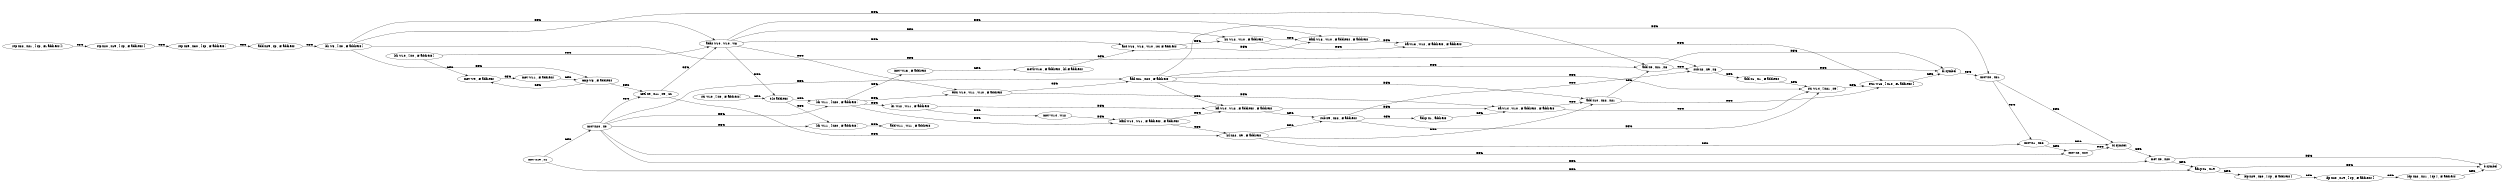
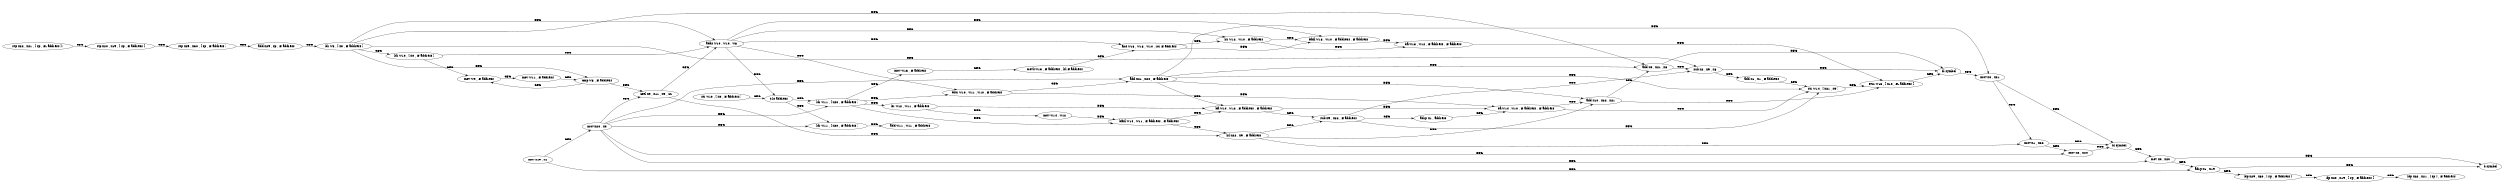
  digraph {
    rankdir=LR
    n1 [label="stp x22 , x21 , [ sp , #- address ]!"]
    n2 [label="stp x20 , x19 , [ sp , # address ]"]
    n3 [label="stp x29 , x30 , [ sp , # address ]"]
    n4 [label="add x29 , sp , # address"]
    n5 [label="ldr w8 , [ x0 , # address ]"]
    n6 [label="ldr w10 , [ x0 , # address ]"]
    n7 [label="cmp w8 , # address"]
    n8 [label="adds w10 , w10 , w8"]
    n9 [label="add x0 , x21 , x8"]
    n10 [label="sub x2 , x9 , x8"]
    n11 [label="mov w9 , # address"]
    n12 [label="csel x9 , x11 , x9 , cc"]
    n13 [label="b.lo address"]
    n14 [label="and w13 , w13 , w10 , ror # address"]
    n15 [label="lsr w12 , w10 , # address"]
    n16 [label="bfxil w13 , w10 , # address , # address"]
    n17 [label="extr w10 , w11 , w10 , # address"]
    n18 [label="bl symbol"]
    n19 [label="add x1 , x1 , # address"]
    n20 [label="mov w11 , # address"]
    n21 [label="mov x19 , x1"]
    n22 [label="mov x20 , x0"]
    n23 [label="adrp x1 , x19"]
    n24 [label="lsl x22 , x9 , # address"]
    n25 [label="ldr w11 , [ x20 , # address ]"]
    n26 [label="ldr w11 , [ x20 , # address ]"]
    n27 [label="add x21 , x20 , # address"]
    n28 [label="mov x2 , x20"]
    n29 [label="mov x0 , x20"]
    n30 [label="b symbol"]
    n31 [label="ldp x29 , x30 , [ sp , # address ]"]
    n32 [label="mov w13 , # address"]
    n33 [label="lsr w12 , w11 , # address"]
    n34 [label="bfxil w14 , w11 , # address , # address"]
    n35 [label="add w11 , w11 , # address"]
    n36 [label="bfi w14 , w12 , # address , # address"]
    n37 [label="add x10 , x22 , x21"]
    n38 [label="str w14 , [ x21 , x9 ]"]
    n39 [label="mov x0 , x21"]
    n40 [label="bl symbol"]
    n41 [label="sub x9 , x22 , # address"]
    n42 [label="mov x1 , x22"]
    n43 [label="str w10 , [ x0 , # address ]"]
    n44 [label="bfi w13 , w12 , # address , # address"]
    n45 [label="bfi w14 , w10 , # address , # address"]
    n46 [label="movk w13 , # address , lsl # address"]
    n47 [label="mov w14 , w12"]
    n48 [label="stur w13 , [ x10 , #- address ]"]
    n49 [label="adrp x1 , address"]
    n50 [label="ldp x20 , x19 , [ sp , # address ]"]
    n51 [label="ldp x22 , x21 , [ sp ] , # address"]
    n1 -> n2 [label=CFG]
    n2 -> n3 [label=CFG]
    n3 -> n4 [label=CFG]
    n4 -> n5 [label=CFG]
+   n5 -> n6 [label=CFG]
    n5 -> n7 [label=DFG]
    n5 -> n8 [label=DFG]
    n5 -> n9 [label=DFG]
    n5 -> n10 [label=DFG]
    n6 -> n8 [label=DFG]
    n6 -> n11 [label=CFG]
    n7 -> n11 [label=CFG]
    n7 -> n12 [label=DFG]
    n8 -> n13 [label=DFG]
    n8 -> n14 [label=DFG]
    n8 -> n15 [label=DFG]
    n8 -> n16 [label=DFG]
    n8 -> n17 [label=DFG]
    n9 -> n10 [label=CFG]
    n9 -> n18 [label=DFG]
    n10 -> n18 [label=DFG]
    n10 -> n19 [label=CFG]
    n11 -> n20 [label=CFG]
    n12 -> n8 [label=CFG]
    n12 -> n24 [label=DFG]
    n13 -> n25 [label=CFG]
    n13 -> n26 [label=CFG]
-   n14 -> n15 [label=DFG]
+   n14 -> n15 [label=CFG]
    n14 -> n16 [label=DFG]
    n15 -> n16 [label=CFG]
    n15 -> n44 [label=DFG]
    n16 -> n44 [label=DFG]
    n17 -> n27 [label=CFG]
    n17 -> n45 [label=DFG]
    n18 -> n39 [label=CFG]
    n19 -> n38 [label=CFG]
    n20 -> n7 [label=CFG]
    n21 -> n22 [label=CFG]
    n21 -> n23 [label=DFG]
    n22 -> n12 [label=CFG]
    n22 -> n25 [label=DFG]
    n22 -> n26 [label=DFG]
    n22 -> n27 [label=DFG]
    n22 -> n28 [label=DFG]
    n22 -> n29 [label=DFG]
    n23 -> n30 [label=DFG]
    n23 -> n31 [label=CFG]
    n24 -> n37 [label=DFG]
    n24 -> n41 [label=DFG]
    n24 -> n42 [label=DFG]
    n25 -> n17 [label=DFG]
    n25 -> n32 [label=CFG]
    n25 -> n33 [label=DFG]
    n25 -> n34 [label=DFG]
    n26 -> n35 [label=DFG]
    n27 -> n9 [label=DFG]
    n27 -> n36 [label=CFG]
    n27 -> n37 [label=DFG]
    n27 -> n38 [label=DFG]
    n27 -> n39 [label=DFG]
    n28 -> n40 [label=DFG]
    n29 -> n23 [label=CFG]
    n29 -> n30 [label=DFG]
    n31 -> n50 [label=CFG]
    n32 -> n46 [label=CFG]
    n33 -> n36 [label=DFG]
    n33 -> n47 [label=DFG]
    n34 -> n24 [label=CFG]
    n34 -> n36 [label=DFG]
    n36 -> n41 [label=CFG]
    n36 -> n45 [label=DFG]
    n37 -> n9 [label=CFG]
    n37 -> n48 [label=DFG]
    n38 -> n48 [label=CFG]
    n39 -> n40 [label=DFG]
    n39 -> n42 [label=CFG]
    n40 -> n29 [label=CFG]
    n41 -> n10 [label=DFG]
    n41 -> n38 [label=DFG]
    n41 -> n49 [label=CFG]
    n42 -> n28 [label=CFG]
    n42 -> n40 [label=DFG]
    n43 -> n13 [label=CFG]
    n44 -> n48 [label=DFG]
    n45 -> n37 [label=CFG]
    n45 -> n38 [label=CFG]
    n46 -> n14 [label=CFG]
    n47 -> n34 [label=DFG]
    n48 -> n18 [label=CFG]
    n49 -> n45 [label=CFG]
    n50 -> n51 [label=CFG]
-   n51 -> n30 [label=CFG]
  }
